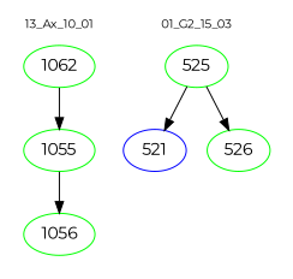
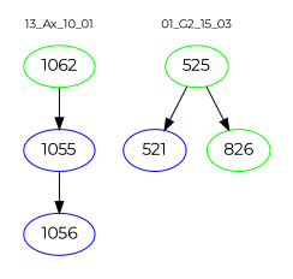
  digraph {
    fontname=Montserrat
    node [color=green fontname=Montserrat]
    edge [color=black fontname=Montserrat]
    n1 [label=1062]
-   n2 [label=1055]
-   n3 [label=1056]
+   n2 [color=blue label=1055]
+   n3 [color=blue label=1056]
    n4 [label=525]
    n5 [color=blue label=521]
-   n6 [label=526]
+   n6 [label=826]
    subgraph cluster_1 {
      color=white
      fontsize=10
      label="13_Ax_10_01"
      n1
      n2
      n3
    }
    subgraph cluster_2 {
      color=white
      fontsize=10
      label="01_G2_15_03"
      n4
      n5
      n6
    }
    n1 -> n2
    n2 -> n3
    n4 -> n5
    n4 -> n6
  }
